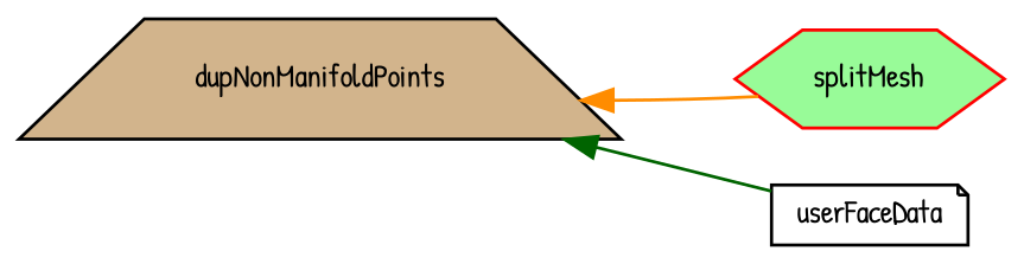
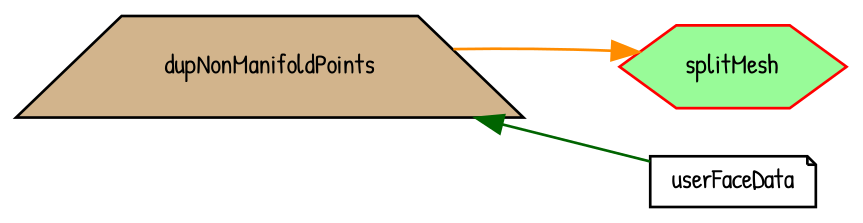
  digraph {
    fontname="Patrick Hand"
    rankdir=LR
    node [color=black fontname="Patrick Hand" fontsize=10 style=filled]
    edge [dir=back fontname="Patrick Hand" fontsize=10 labelfontname=Helvetica labelfontsize=10 style=solid]
    n1 [fillcolor=tan fontcolor=black height=0.2 label=dupNonManifoldPoints shape=trapezium width=0.4]
    n2 [color=red fillcolor=palegreen height=0.2 label=splitMesh shape=hexagon width=0.4]
    n3 [fillcolor=white height=0.2 label=userFaceData shape=note width=0.4]
-   n1 -> n2 [color=darkorange]
+   n2 -> n1 [color=darkorange]
    n1 -> n3 [color=darkgreen]
  }
